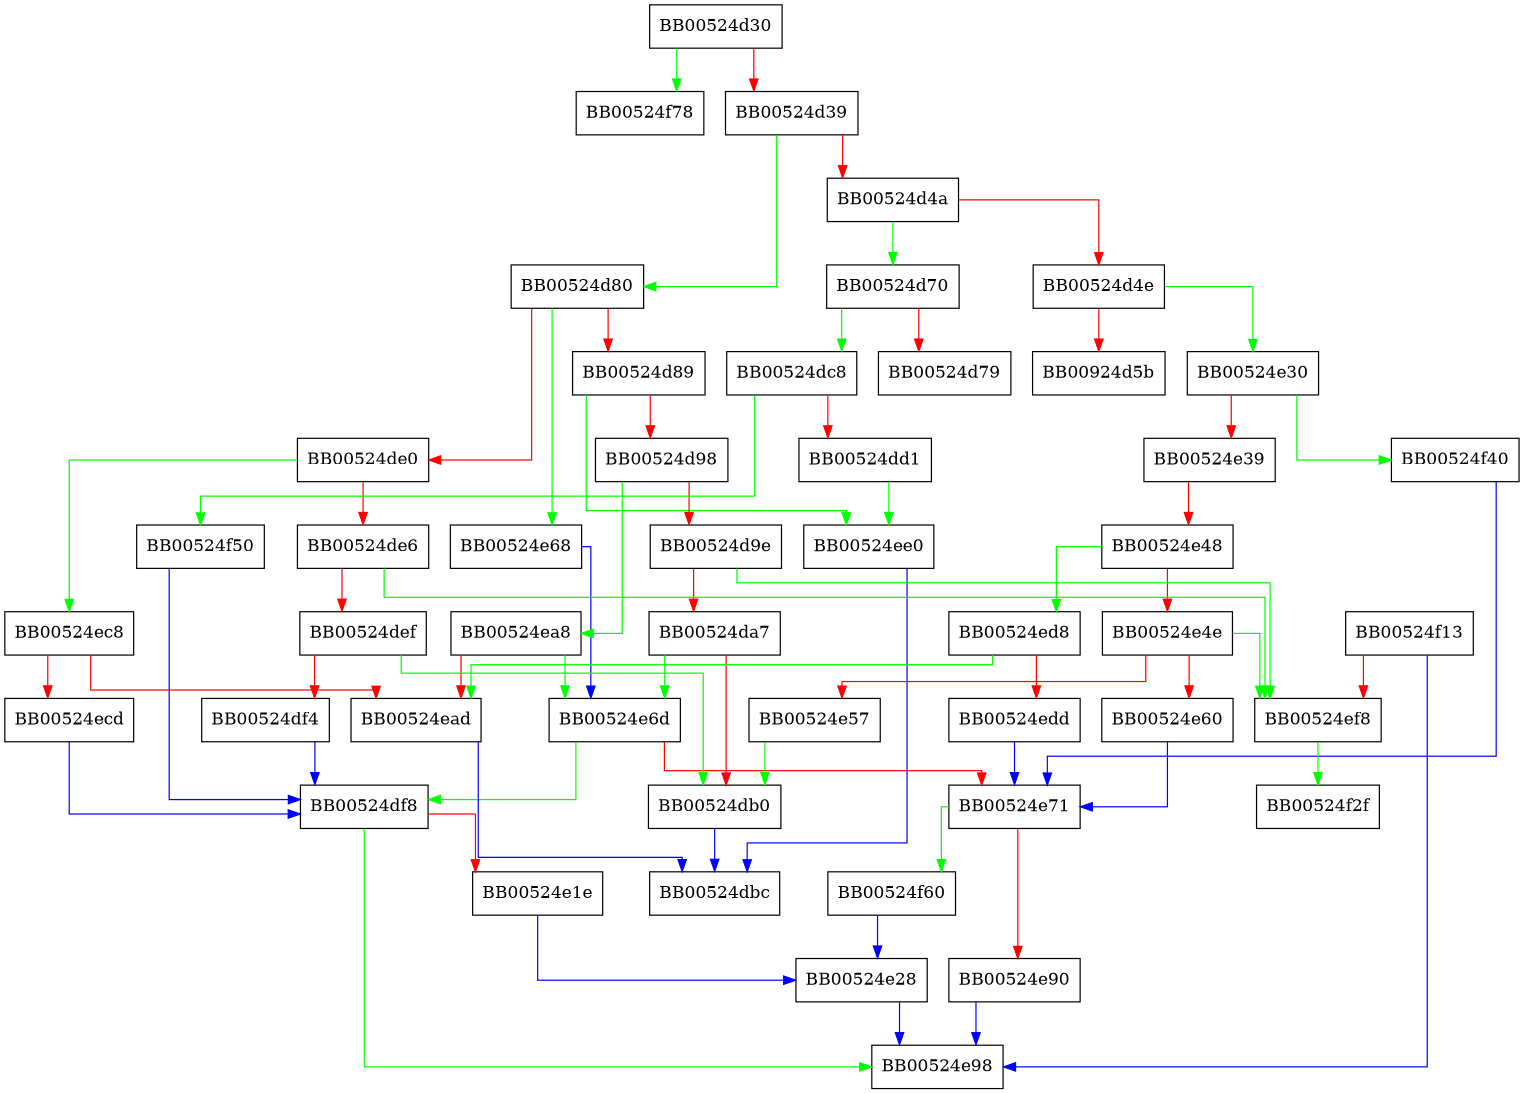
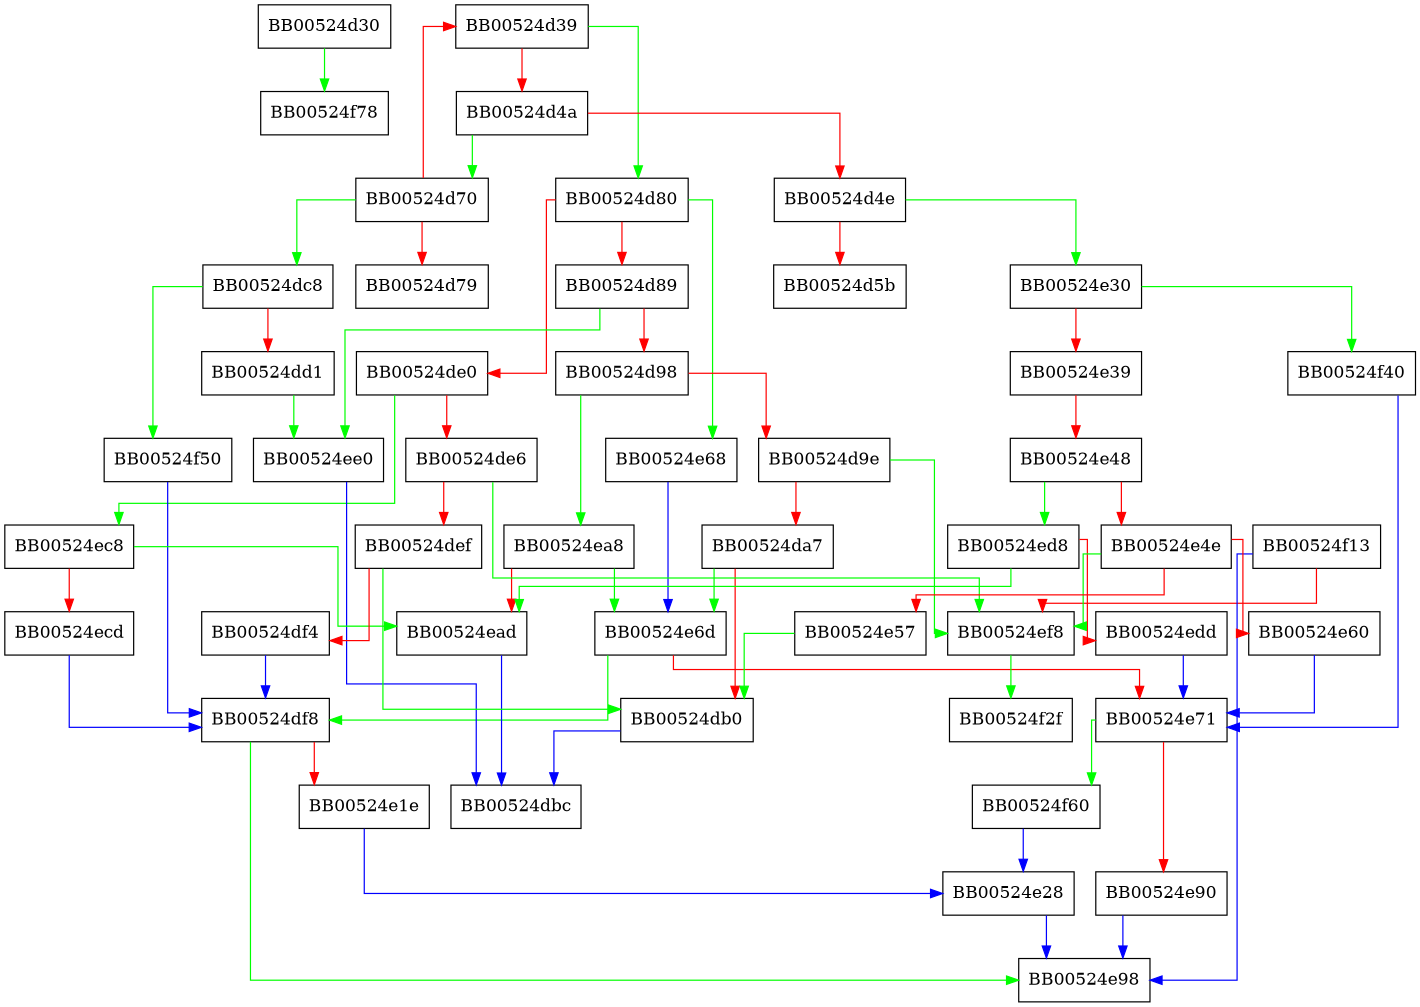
  digraph {
    splines=ortho
    node [shape=box]
    edge [color=red]
    BB00524d30
    BB00524f78
    BB00524d39
    BB00524d80
    BB00524d4a
    BB00524e68
    BB00524d89
    BB00524de0
    BB00524d70
    BB00524d4e
    BB00524e6d
    BB00524ee0
    BB00524d98
    BB00524dc8
    BB00524d79
    BB00524e30
-   BB00524d5b [label=BB00924d5b]
+   BB00524d5b
    BB00524f50
    BB00524dd1
    BB00524f40
    BB00524e39
    BB00524e71
    BB00524e48
    BB00524df8
    BB00524dbc
    BB00524ea8
    BB00524d9e
    BB00524ead
    BB00524ef8
    BB00524da7
    BB00524f2f
    BB00524db0
    BB00524f13
    BB00524e98
    BB00524e1e
    BB00524f60
    BB00524e90
    BB00524ec8
    BB00524de6
    BB00524ecd
    BB00524def
    BB00524df4
    BB00524e28
    BB00524ed8
    BB00524e4e
    BB00524edd
    BB00524e57
    BB00524e60
    BB00524d30 -> BB00524f78 [color=green]
-   BB00524d30 -> BB00524d39
+   BB00524d70 -> BB00524d39
    BB00524d39 -> BB00524d80 [color=green]
    BB00524d39 -> BB00524d4a
    BB00524d80 -> BB00524e68 [color=green]
    BB00524d80 -> BB00524d89
    BB00524d80 -> BB00524de0
    BB00524d4a -> BB00524d70 [color=green]
    BB00524d4a -> BB00524d4e
    BB00524e68 -> BB00524e6d [color=blue]
    BB00524d89 -> BB00524ee0 [color=green]
    BB00524d89 -> BB00524d98
    BB00524de0 -> BB00524ec8 [color=green]
    BB00524de0 -> BB00524de6
    BB00524d70 -> BB00524dc8 [color=green]
    BB00524d70 -> BB00524d79
    BB00524d4e -> BB00524e30 [color=green]
    BB00524d4e -> BB00524d5b
    BB00524e6d -> BB00524e71
    BB00524e6d -> BB00524df8 [color=green]
    BB00524ee0 -> BB00524dbc [color=blue]
    BB00524d98 -> BB00524ea8 [color=green]
    BB00524d98 -> BB00524d9e
    BB00524dc8 -> BB00524f50 [color=green]
    BB00524dc8 -> BB00524dd1
    BB00524e30 -> BB00524f40 [color=green]
    BB00524e30 -> BB00524e39
    BB00524f50 -> BB00524df8 [color=blue]
    BB00524dd1 -> BB00524ee0 [color=green]
    BB00524f40 -> BB00524e71 [color=blue]
    BB00524e39 -> BB00524e48
    BB00524e71 -> BB00524f60 [color=green]
    BB00524e71 -> BB00524e90
    BB00524e48 -> BB00524ed8 [color=green]
    BB00524e48 -> BB00524e4e
    BB00524df8 -> BB00524e98 [color=green]
    BB00524df8 -> BB00524e1e
    BB00524ea8 -> BB00524e6d [color=green]
    BB00524ea8 -> BB00524ead
    BB00524d9e -> BB00524ef8 [color=green]
    BB00524d9e -> BB00524da7
    BB00524ead -> BB00524dbc [color=blue]
    BB00524ef8 -> BB00524f2f [color=green]
    BB00524da7 -> BB00524e6d [color=green]
    BB00524da7 -> BB00524db0
    BB00524db0 -> BB00524dbc [color=blue]
    BB00524f13 -> BB00524ef8
    BB00524f13 -> BB00524e98 [color=blue]
    BB00524e1e -> BB00524e28 [color=blue]
    BB00524f60 -> BB00524e28 [color=blue]
    BB00524e90 -> BB00524e98 [color=blue]
-   BB00524ec8 -> BB00524ead
+   BB00524ec8 -> BB00524ead [color=green]
    BB00524ec8 -> BB00524ecd
    BB00524de6 -> BB00524ef8 [color=green]
    BB00524de6 -> BB00524def
    BB00524ecd -> BB00524df8 [color=blue]
    BB00524def -> BB00524db0 [color=green]
    BB00524def -> BB00524df4
    BB00524df4 -> BB00524df8 [color=blue]
    BB00524e28 -> BB00524e98 [color=blue]
    BB00524ed8 -> BB00524ead [color=green]
    BB00524ed8 -> BB00524edd
    BB00524e4e -> BB00524ef8 [color=green]
    BB00524e4e -> BB00524e57
    BB00524e4e -> BB00524e60
    BB00524edd -> BB00524e71 [color=blue]
    BB00524e57 -> BB00524db0 [color=green]
    BB00524e60 -> BB00524e71 [color=blue]
  }
